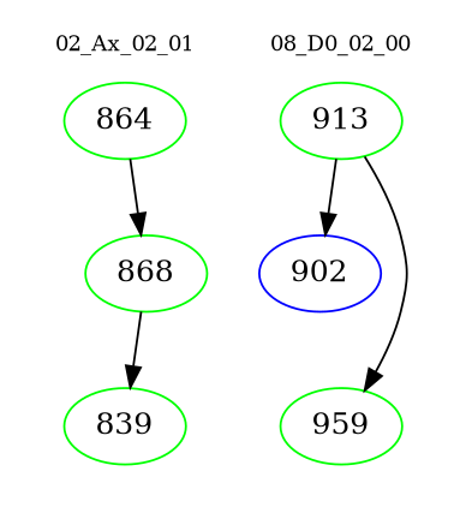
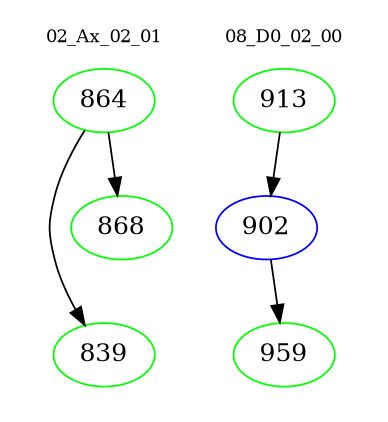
  digraph {
    node [color=green]
    edge [color=black]
    n1 [label=864]
    n2 [label=839]
    n3 [label=868]
    n4 [label=913]
    n5 [color=blue label=902]
    n6 [label=959]
    subgraph cluster_1 {
      color=white
      fontsize=10
      label="02_Ax_02_01"
      n1
      n2
      n3
    }
    subgraph cluster_2 {
      color=white
      fontsize=10
      label="08_D0_02_00"
      n4
      n5
      n6
    }
-   n3 -> n2
+   n1 -> n2
    n1 -> n3
    n4 -> n5
-   n4 -> n6
+   n5 -> n6
  }
